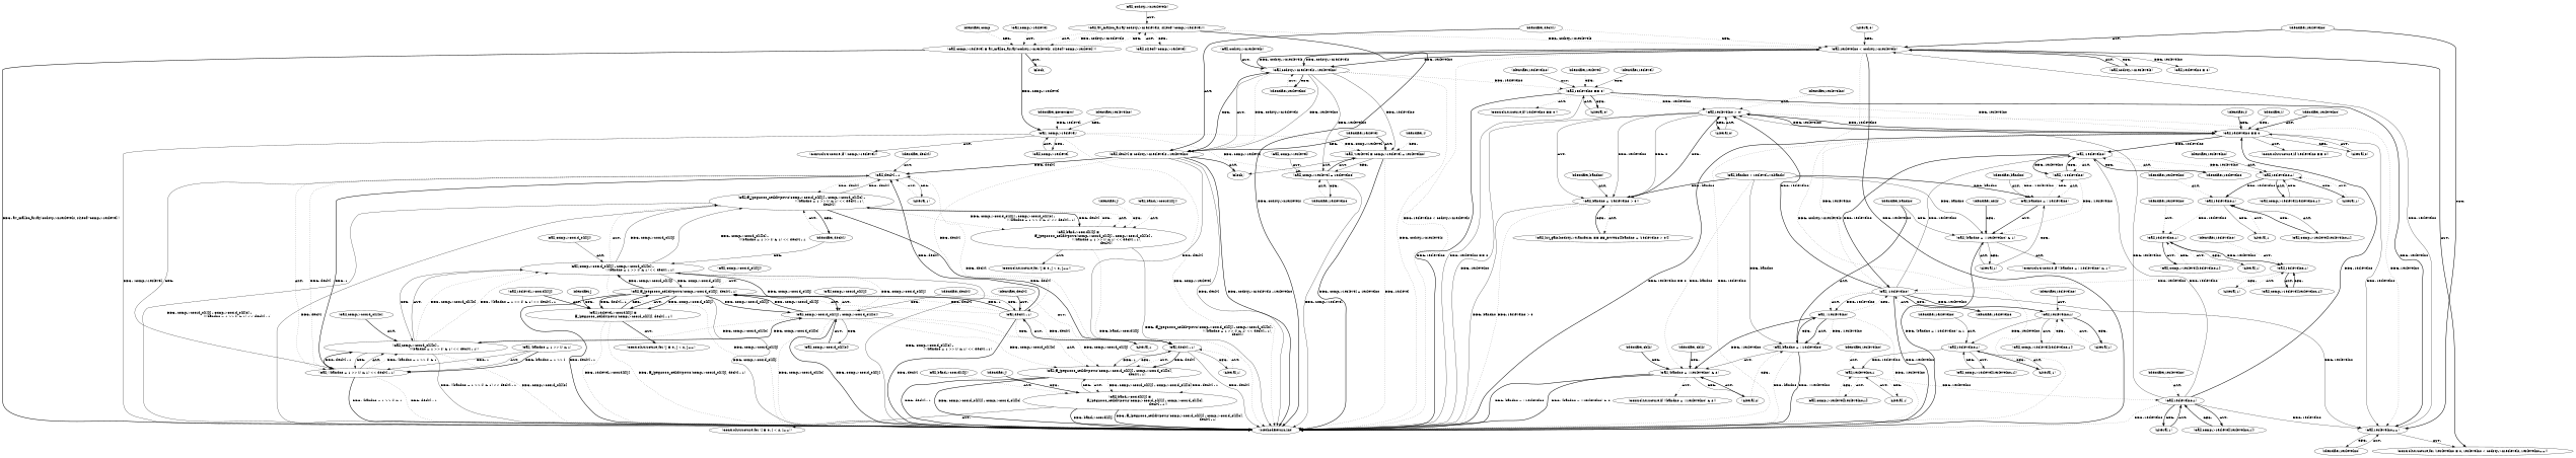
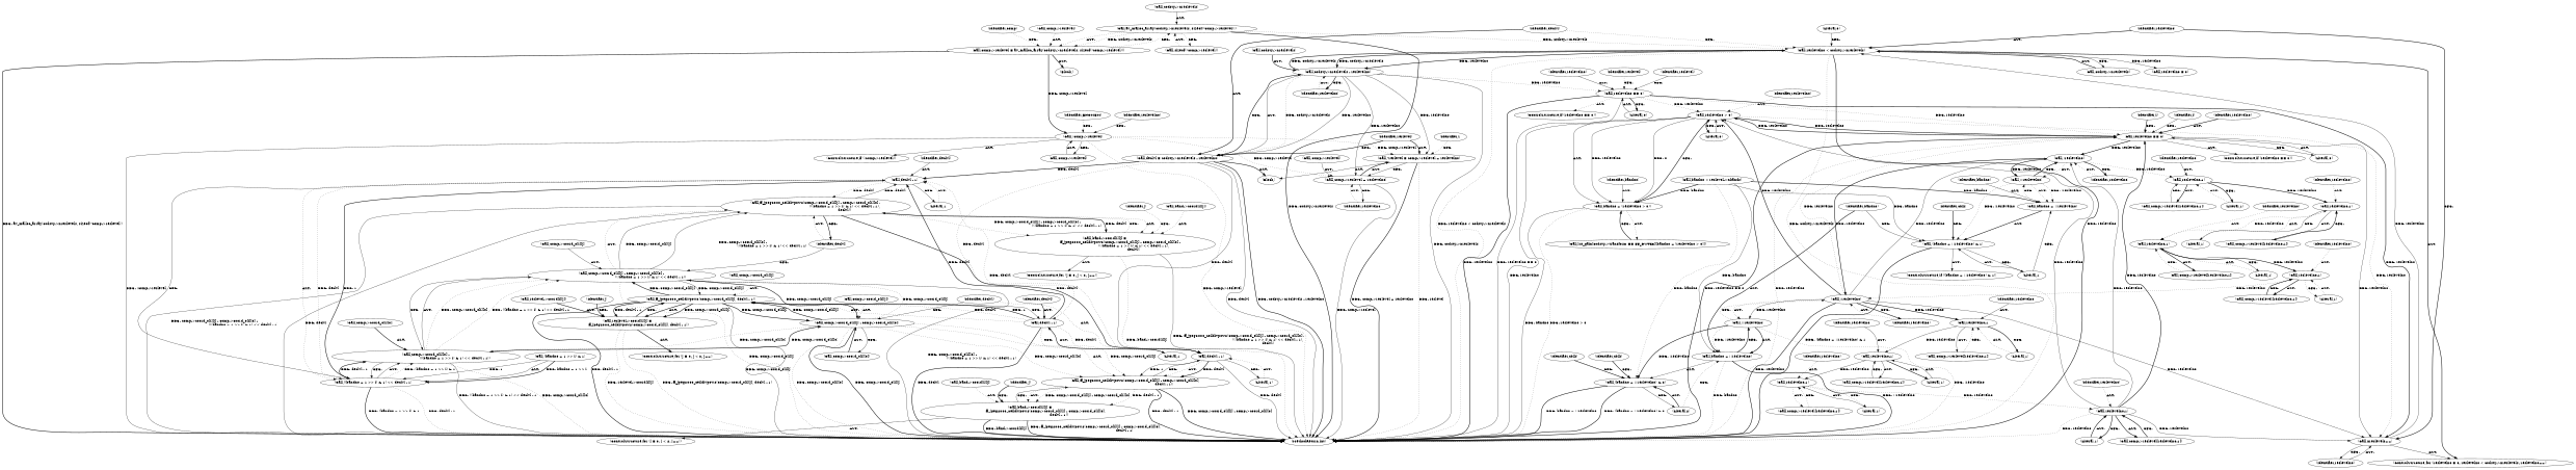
  digraph {
    edge [style=dotted]
    n1 [label="(Call,av_malloc_array(codsty->nreslevels, sizeof(*comp->reslevel)))"]
    n2 [label="(Call,comp->reslevel = av_malloc_array(codsty->nreslevels, sizeof(*comp->reslevel)))"]
    n3 [label="(Call,reslevelno < codsty->nreslevels)"]
    n4 [label="(Call,sizeof(*comp->reslevel))"]
    n5 [label="(MethodReturn,int)"]
    n6 [label="(Call,!comp->reslevel)"]
    n7 [label="(Block,)"]
    n8 [label="(Call,codsty->nreslevels - reslevelno)"]
    n9 [label="(ControlStructure,for (reslevelno = 0; reslevelno < codsty->nreslevels; reslevelno++))"]
    n10 [label="(Call,codsty->nreslevels)"]
    n11 [label="(Call,reslevelno = 0)"]
    n12 [label="(Call,*reslevel = comp->reslevel + reslevelno)"]
    n13 [label="(Call,comp->reslevel + reslevelno)"]
    n14 [label="(ControlStructure,if (!comp->reslevel))"]
    n15 [label="(Call,comp->reslevel)"]
    n16 [label="(Block,)"]
    n17 [label="(Identifier,reslevelno)"]
    n18 [label="(Call,declvl = codsty->nreslevels - reslevelno)"]
    n19 [label="(Call,reslevelno == 0)"]
    n20 [label="(Identifier,reslevelno)"]
    n21 [label="(Call,declvl - 1)"]
    n22 [label="(Call,declvl - 1)"]
    n23 [label="(Call,declvl - 1)"]
-   n24 [label="(Call,reslevelno++)"]
+   n24 [label="(Call,nreslevels++)"]
    n25 [label="(Call,reslevelno > 0)"]
    n26 [label="(Call,reslevelno == 0)"]
    n27 [label="(Literal,0)"]
    n28 [label="(ControlStructure,if (reslevelno == 0))"]
    n29 [label="(Call,ff_jpeg2000_ceildivpow2(comp->coord_o[i][j], declvl - 1))"]
    n30 [label="(Literal,1)"]
    n31 [label="(Call,ff_jpeg2000_ceildivpow2(comp->coord_o[i][j] - comp->coord_o[i][0],\n                                                    declvl - 1))"]
    n32 [label="(Literal,1)"]
    n33 [label="(Call,ff_jpeg2000_ceildivpow2(comp->coord_o[i][j] - comp->coord_o[i][0] -\n                                                    (((bandno + 1 >> i) & 1) << declvl - 1),\n                                                    declvl))"]
    n34 [label="(Call,((bandno + 1 >> i) & 1) << declvl - 1)"]
    n35 [label="(Literal,1)"]
    n36 [label="(Call,reslevel->coord[i][j] =\n                    ff_jpeg2000_ceildivpow2(comp->coord_o[i][j], declvl - 1))"]
    n37 [label="(Call,comp->coord_o[i][j] - comp->coord_o[i][0])"]
    n38 [label="(Call,comp->coord_o[i][j] - comp->coord_o[i][0] -\n                                                    (((bandno + 1 >> i) & 1) << declvl - 1))"]
    n39 [label="(ControlStructure,for (j = 0; j < 2; j++))"]
    n40 [label="(Call,comp->coord_o[i][0] -\n                                                    (((bandno + 1 >> i) & 1) << declvl - 1))"]
    n41 [label="(Call,comp->coord_o[i][0])"]
    n42 [label="(Call,band->coord[i][j] =\n                            ff_jpeg2000_ceildivpow2(comp->coord_o[i][j] - comp->coord_o[i][0],\n                                                    declvl - 1))"]
    n43 [label="(ControlStructure,for (j = 0; j < 2; j++))"]
    n44 [label="(Call,band->coord[i][j] =\n                            ff_jpeg2000_ceildivpow2(comp->coord_o[i][j] - comp->coord_o[i][0] -\n                                                    (((bandno + 1 >> i) & 1) << declvl - 1),\n                                                    declvl))"]
    n45 [label="(Identifier,declvl)"]
    n46 [label="(ControlStructure,for (j = 0; j < 2; j++))"]
    n47 [label="(Identifier,reslevelno)"]
    n48 [label="(Call,bandno + (reslevelno > 0))"]
    n49 [label="(Literal,0)"]
    n50 [label="(Call,!reslevelno)"]
    n51 [label="(ControlStructure,if (reslevelno == 0))"]
    n52 [label="(Literal,0)"]
    n53 [label="(Call,lut_gain[codsty->transform == FF_DWT53][bandno + (reslevelno > 0)])"]
    n54 [label="(Call,!!reslevelno)"]
    n55 [label="(Call,reslevelno-1)"]
    n56 [label="(Call,!reslevelno)"]
    n57 [label="(Identifier,reslevelno)"]
    n58 [label="(Call,(bandno + !!reslevelno) & 1)"]
    n59 [label="(Call,bandno + !!reslevelno)"]
    n60 [label="(Call,reslevelno-1)"]
    n61 [label="(Literal,1)"]
    n62 [label="(Call,comp->reslevel[reslevelno-1])"]
    n63 [label="(Call,!!reslevelno)"]
    n64 [label="(Call,reslevelno-1)"]
    n65 [label="(Identifier,reslevelno)"]
    n66 [label="(Literal,1)"]
    n67 [label="(ControlStructure,if ((bandno + !!reslevelno) & 1))"]
    n68 [label="(Call,reslevelno-1)"]
    n69 [label="(Literal,1)"]
    n70 [label="(Call,comp->reslevel[reslevelno-1])"]
    n71 [label="(Call,reslevelno-1)"]
    n72 [label="(Call,comp->reslevel[reslevelno-1])"]
    n73 [label="(Literal,1)"]
    n74 [label="(Literal,1)"]
    n75 [label="(Call,comp->reslevel[reslevelno-1])"]
    n76 [label="(Call,(bandno + !!reslevelno) & 2)"]
    n77 [label="(Call,bandno + !!reslevelno)"]
    n78 [label="(Call,reslevelno-1)"]
    n79 [label="(Call,comp->reslevel[reslevelno-1])"]
    n80 [label="(Literal,1)"]
-   n81 [label="(ControlStructure,if ((bandno + !!reslevelno) & 2))"]
    n82 [label="(Literal,2)"]
    n83 [label="(Call,reslevelno-1)"]
    n84 [label="(Call,comp->reslevel[reslevelno-1])"]
    n85 [label="(Literal,1)"]
    n86 [label="(Call,reslevelno-1)"]
    n87 [label="(Call,comp->reslevel[reslevelno-1])"]
    n88 [label="(Literal,1)"]
    n89 [label="(Call,comp->reslevel[reslevelno-1])"]
    n90 [label="(Literal,1)"]
    n91 [label="(Call,comp->reslevel)"]
    n92 [label="(Identifier,reslevelno)"]
    n93 [label="(Identifier,cblk)"]
    n94 [label="(Identifier,cblk)"]
    n95 [label="(Identifier,reslevelno)"]
    n96 [label="(Identifier,comp)"]
    n97 [label="(Call,bandno < reslevel->nbands)"]
    n98 [label="(Identifier,reslevel)"]
    n99 [label="(Identifier,j)"]
    n100 [label="(Identifier,declvl)"]
    n101 [label="(Call,codsty->nreslevels)"]
    n102 [label="(Identifier,i)"]
    n103 [label="(Identifier,reslevelno)"]
    n104 [label="(Identifier,reslevelno)"]
    n105 [label="(Call,(bandno + 1 >> i) & 1)"]
    n106 [label="(Call,codsty->nreslevels)"]
    n107 [label="(Identifier,i)"]
    n108 [label="(Identifier,bandno)"]
    n109 [label="(Identifier,cblk)"]
    n110 [label="(Identifier,reslevelno)"]
    n111 [label="(Identifier,reslevelno)"]
    n112 [label="(Call,band->coord[i][j])"]
    n113 [label="(Call,comp->coord_o[i][j])"]
    n114 [label="(Identifier,bandno)"]
    n115 [label="(Identifier,j)"]
    n116 [label="(Identifier,i)"]
    n117 [label="(Identifier,reslevelno)"]
    n118 [label="(Identifier,reslevel)"]
    n119 [label="(Identifier,ENOMEM)"]
    n120 [label="(Identifier,reslevelno)"]
    n121 [label="(Call,comp->reslevel)"]
    n122 [label="(Identifier,declvl)"]
    n123 [label="(Identifier,reslevelno)"]
    n124 [label="(Identifier,reslevelno)"]
    n125 [label="(Call,reslevel->coord[i][j])"]
    n126 [label="(Identifier,reslevelno)"]
    n127 [label="(Call,band->coord[i][j])"]
    n128 [label="(Identifier,reslevel)"]
    n129 [label="(Call,comp->coord_o[i][0])"]
    n130 [label="(Identifier,reslevelno)"]
    n131 [label="(Literal,0)"]
    n132 [label="(Call,comp->coord_o[i][j])"]
    n133 [label="(Call,comp->coord_o[i][j])"]
    n134 [label="(Identifier,declvl)"]
    n135 [label="(Identifier,declvl)"]
    n136 [label="(Identifier,reslevelno)"]
    n137 [label="(Identifier,j)"]
    n138 [label="(Identifier,bandno)"]
    n1 -> n2 [label="AST: "]
    n1 -> n2 [label="DDG: codsty->nreslevels"]
    n1 -> n3 [label="DDG: codsty->nreslevels"]
    n1 -> n4 [label="CFG: "]
    n1 -> n5 [label="DDG: codsty->nreslevels" style=bold]
    n2 -> n1 [label="CFG: "]
    n2 -> n5 [label="DDG: av_malloc_array(codsty->nreslevels, sizeof(*comp->reslevel))" style=bold]
    n2 -> n6 [label="DDG: comp->reslevel" style=bold]
    n2 -> n7 [label="AST: " style=bold]
    n3 -> n5 [label="DDG: reslevelno < codsty->nreslevels"]
    n3 -> n5 [label="DDG: codsty->nreslevels"]
    n3 -> n5 [label="DDG: reslevelno" style=bold]
    n3 -> n8 [label="DDG: codsty->nreslevels" style=bold]
    n3 -> n8 [label="DDG: reslevelno" style=bold]
    n3 -> n9 [label="AST: " style=bold]
    n3 -> n10 [label="CFG: " style=solid]
    n3 -> n11 [label="DDG: reslevelno" style=solid]
    n4 -> n1 [label="AST: "]
    n6 -> n5 [label="DDG: !comp->reslevel" style=solid]
    n6 -> n5 [label="DDG: comp->reslevel"]
    n6 -> n12 [label="DDG: comp->reslevel"]
    n6 -> n13 [label="DDG: comp->reslevel"]
    n6 -> n14 [label="AST: " style=solid]
    n6 -> n15 [label="CFG: " style=solid]
    n8 -> n3 [label="DDG: codsty->nreslevels" style=bold]
-   n8 -> n5 [label="DDG: codsty->nreslevels"]
+   n8 -> n5 [label="DDG: codsty->nreslevels" style=solid]
    n8 -> n12 [label="DDG: reslevelno" style=solid]
    n8 -> n13 [label="DDG: reslevelno" style=solid]
    n8 -> n18 [label="AST: " style=solid]
    n8 -> n18 [label="DDG: codsty->nreslevels"]
    n8 -> n18 [label="DDG: reslevelno" style=solid]
    n8 -> n19 [label="DDG: reslevelno"]
    n8 -> n20 [label="CFG: " style=bold]
    n10 -> n3 [label="AST: " style=bold]
    n12 -> n5 [label="DDG: comp->reslevel + reslevelno" style=bold]
    n12 -> n5 [label="DDG: reslevel"]
    n12 -> n13 [label="CFG: " style=solid]
    n12 -> n16 [label="AST: " style=solid]
    n13 -> n5 [label="DDG: comp->reslevel" style=solid]
    n13 -> n12 [label="AST: " style=bold]
    n13 -> n17 [label="CFG: " style=solid]
    n15 -> n6 [label="AST: " style=solid]
    n17 -> n13 [label="AST: "]
    n18 -> n5 [label="DDG: declvl" style=solid]
    n18 -> n5 [label="DDG: codsty->nreslevels - reslevelno" style=bold]
    n18 -> n8 [label="CFG: " style=bold]
    n18 -> n16 [label="AST: " style=bold]
    n18 -> n21 [label="DDG: declvl"]
    n18 -> n22 [label="DDG: declvl" style=solid]
    n18 -> n23 [label="DDG: declvl" style=bold]
    n19 -> n5 [label="DDG: reslevelno" style=bold]
    n19 -> n5 [label="DDG: reslevelno == 0" style=solid]
    n19 -> n24 [label="DDG: reslevelno" style=bold]
    n19 -> n25 [label="DDG: reslevelno"]
    n19 -> n26 [label="DDG: reslevelno"]
    n19 -> n27 [label="CFG: " style=bold]
    n19 -> n28 [label="AST: "]
    n20 -> n8 [label="AST: "]
    n21 -> n5 [label="DDG: declvl" style=bold]
    n21 -> n22 [label="DDG: declvl"]
    n21 -> n23 [label="DDG: declvl" style=bold]
    n21 -> n29 [label="AST: "]
    n21 -> n29 [label="DDG: declvl"]
    n21 -> n29 [label="DDG: 1" style=bold]
    n21 -> n30 [label="CFG: "]
    n22 -> n5 [label="DDG: declvl" style=solid]
    n22 -> n23 [label="DDG: declvl"]
    n22 -> n31 [label="AST: "]
    n22 -> n31 [label="DDG: declvl" style=bold]
    n22 -> n31 [label="DDG: 1" style=solid]
    n22 -> n32 [label="CFG: " style=solid]
    n23 -> n33 [label="DDG: declvl"]
    n23 -> n34 [label="AST: "]
    n23 -> n34 [label="DDG: declvl"]
    n23 -> n34 [label="DDG: 1" style=bold]
    n23 -> n35 [label="CFG: " style=solid]
    n24 -> n3 [label="DDG: reslevelno" style=solid]
    n24 -> n9 [label="AST: " style=solid]
    n24 -> n47 [label="CFG: " style=solid]
    n25 -> n5 [label="DDG: reslevelno" style=solid]
    n25 -> n24 [label="DDG: reslevelno"]
    n25 -> n26 [label="DDG: reslevelno" style=bold]
    n25 -> n48 [label="AST: " style=solid]
    n25 -> n48 [label="DDG: reslevelno" style=solid]
    n25 -> n48 [label="DDG: 0" style=solid]
    n25 -> n49 [label="CFG: " style=bold]
    n26 -> n5 [label="DDG: reslevelno == 0" style=bold]
    n26 -> n5 [label="DDG: reslevelno"]
    n26 -> n24 [label="DDG: reslevelno" style=solid]
    n26 -> n25 [label="DDG: reslevelno" style=bold]
    n26 -> n50 [label="DDG: reslevelno" style=bold]
    n26 -> n51 [label="AST: " style=solid]
    n26 -> n52 [label="CFG: " style=solid]
    n27 -> n19 [label="AST: " style=solid]
    n29 -> n5 [label="DDG: comp->coord_o[i][j]" style=solid]
    n29 -> n5 [label="DDG: declvl - 1" style=bold]
    n29 -> n21 [label="CFG: " style=solid]
    n29 -> n36 [label="AST: " style=bold]
    n29 -> n36 [label="DDG: comp->coord_o[i][j]" style=bold]
    n29 -> n36 [label="DDG: declvl - 1" style=bold]
    n29 -> n37 [label="DDG: comp->coord_o[i][j]" style=bold]
    n29 -> n38 [label="DDG: comp->coord_o[i][j]" style=bold]
    n30 -> n21 [label="AST: " style=bold]
    n31 -> n5 [label="DDG: declvl - 1" style=bold]
    n31 -> n5 [label="DDG: comp->coord_o[i][j] - comp->coord_o[i][0]" style=bold]
    n31 -> n22 [label="CFG: " style=solid]
    n31 -> n42 [label="AST: "]
    n31 -> n42 [label="DDG: comp->coord_o[i][j] - comp->coord_o[i][0]"]
    n31 -> n42 [label="DDG: declvl - 1"]
    n32 -> n22 [label="AST: "]
    n33 -> n5 [label="DDG: comp->coord_o[i][j] - comp->coord_o[i][0] -\n                                                    (((bandno + 1 >> i) & 1) << declvl - 1)" style=solid]
    n33 -> n5 [label="DDG: declvl" style=solid]
    n33 -> n22 [label="DDG: declvl" style=bold]
    n33 -> n23 [label="DDG: declvl" style=solid]
    n33 -> n44 [label="AST: "]
    n33 -> n44 [label="DDG: comp->coord_o[i][j] - comp->coord_o[i][0] -\n                                                    (((bandno + 1 >> i) & 1) << declvl - 1)"]
    n33 -> n44 [label="DDG: declvl" style=bold]
    n33 -> n45 [label="CFG: " style=bold]
    n34 -> n5 [label="DDG: (bandno + 1 >> i) & 1" style=bold]
    n34 -> n5 [label="DDG: declvl - 1"]
    n34 -> n23 [label="CFG: " style=solid]
    n34 -> n40 [label="AST: " style=solid]
    n34 -> n40 [label="DDG: (bandno + 1 >> i) & 1"]
    n34 -> n40 [label="DDG: declvl - 1" style=bold]
    n35 -> n23 [label="AST: "]
    n36 -> n5 [label="DDG: reslevel->coord[i][j]"]
    n36 -> n5 [label="DDG: ff_jpeg2000_ceildivpow2(comp->coord_o[i][j], declvl - 1)"]
    n36 -> n29 [label="CFG: " style=bold]
    n36 -> n39 [label="AST: " style=bold]
    n37 -> n5 [label="DDG: comp->coord_o[i][j]" style=bold]
    n37 -> n5 [label="DDG: comp->coord_o[i][0]"]
    n37 -> n29 [label="DDG: comp->coord_o[i][j]" style=bold]
    n37 -> n31 [label="AST: "]
    n37 -> n31 [label="DDG: comp->coord_o[i][j]"]
    n37 -> n31 [label="DDG: comp->coord_o[i][0]"]
    n37 -> n38 [label="DDG: comp->coord_o[i][j]"]
    n37 -> n40 [label="DDG: comp->coord_o[i][0]"]
    n37 -> n41 [label="CFG: " style=solid]
    n38 -> n5 [label="DDG: comp->coord_o[i][0] -\n                                                    (((bandno + 1 >> i) & 1) << declvl - 1)" style=solid]
    n38 -> n5 [label="DDG: comp->coord_o[i][j]"]
    n38 -> n29 [label="DDG: comp->coord_o[i][j]" style=solid]
    n38 -> n33 [label="AST: "]
    n38 -> n33 [label="DDG: comp->coord_o[i][j]" style=solid]
    n38 -> n33 [label="DDG: comp->coord_o[i][0] -\n                                                    (((bandno + 1 >> i) & 1) << declvl - 1)" style=solid]
    n38 -> n37 [label="DDG: comp->coord_o[i][j]" style=bold]
    n38 -> n40 [label="CFG: " style=solid]
    n40 -> n5 [label="DDG: ((bandno + 1 >> i) & 1) << declvl - 1" style=solid]
    n40 -> n5 [label="DDG: comp->coord_o[i][0]"]
    n40 -> n34 [label="CFG: " style=solid]
    n40 -> n37 [label="DDG: comp->coord_o[i][0]" style=bold]
    n40 -> n38 [label="AST: " style=solid]
    n40 -> n38 [label="DDG: comp->coord_o[i][0]"]
    n40 -> n38 [label="DDG: ((bandno + 1 >> i) & 1) << declvl - 1"]
    n41 -> n37 [label="AST: " style=bold]
    n42 -> n5 [label="DDG: ff_jpeg2000_ceildivpow2(comp->coord_o[i][j] - comp->coord_o[i][0],\n                                                    declvl - 1)" style=bold]
    n42 -> n5 [label="DDG: band->coord[i][j]" style=bold]
    n42 -> n31 [label="CFG: " style=solid]
    n42 -> n43 [label="AST: " style=solid]
    n44 -> n5 [label="DDG: band->coord[i][j]"]
    n44 -> n5 [label="DDG: ff_jpeg2000_ceildivpow2(comp->coord_o[i][j] - comp->coord_o[i][0] -\n                                                    (((bandno + 1 >> i) & 1) << declvl - 1),\n                                                    declvl)" style=solid]
    n44 -> n33 [label="CFG: "]
    n44 -> n46 [label="AST: " style=solid]
    n45 -> n33 [label="AST: "]
    n45 -> n38 [label="CFG: " style=solid]
    n47 -> n24 [label="AST: " style=solid]
    n48 -> n5 [label="DDG: bandno" style=solid]
    n48 -> n5 [label="DDG: reslevelno > 0"]
    n48 -> n25 [label="CFG: " style=bold]
    n48 -> n53 [label="AST: "]
    n49 -> n25 [label="AST: " style=solid]
    n50 -> n54 [label="AST: "]
    n50 -> n54 [label="DDG: reslevelno" style=bold]
    n50 -> n55 [label="DDG: reslevelno"]
    n50 -> n56 [label="DDG: reslevelno" style=bold]
    n50 -> n57 [label="CFG: " style=bold]
    n52 -> n26 [label="AST: " style=solid]
    n53 -> n48 [label="CFG: " style=bold]
    n54 -> n50 [label="CFG: " style=bold]
    n54 -> n58 [label="DDG: !reslevelno"]
    n54 -> n59 [label="AST: "]
    n54 -> n59 [label="DDG: !reslevelno"]
    n55 -> n60 [label="DDG: reslevelno" style=bold]
    n55 -> n61 [label="CFG: " style=bold]
    n55 -> n62 [label="AST: " style=bold]
    n56 -> n5 [label="DDG: reslevelno" style=bold]
    n56 -> n24 [label="DDG: reslevelno" style=solid]
    n56 -> n25 [label="DDG: reslevelno" style=bold]
    n56 -> n26 [label="DDG: reslevelno"]
    n56 -> n50 [label="DDG: reslevelno" style=solid]
    n56 -> n63 [label="AST: "]
    n56 -> n63 [label="DDG: reslevelno" style=solid]
    n56 -> n64 [label="DDG: reslevelno" style=bold]
    n56 -> n65 [label="CFG: " style=bold]
    n57 -> n50 [label="AST: "]
    n58 -> n5 [label="DDG: (bandno + !!reslevelno) & 1" style=bold]
    n58 -> n66 [label="CFG: " style=solid]
    n58 -> n67 [label="AST: " style=solid]
    n59 -> n54 [label="CFG: "]
    n59 -> n58 [label="AST: " style=bold]
    n60 -> n68 [label="DDG: reslevelno"]
    n60 -> n69 [label="CFG: " style=solid]
    n60 -> n70 [label="AST: " style=solid]
    n61 -> n55 [label="AST: "]
    n62 -> n55 [label="CFG: " style=solid]
    n63 -> n5 [label="DDG: !reslevelno"]
    n63 -> n56 [label="CFG: "]
    n63 -> n76 [label="DDG: !reslevelno" style=bold]
    n63 -> n77 [label="AST: " style=bold]
    n63 -> n77 [label="DDG: !reslevelno"]
    n64 -> n78 [label="DDG: reslevelno" style=solid]
    n64 -> n79 [label="AST: " style=solid]
    n64 -> n80 [label="CFG: " style=bold]
    n65 -> n56 [label="AST: "]
    n66 -> n58 [label="AST: " style=solid]
    n66 -> n59 [label="CFG: " style=solid]
    n68 -> n71 [label="DDG: reslevelno" style=bold]
    n68 -> n72 [label="AST: " style=bold]
    n68 -> n73 [label="CFG: " style=solid]
    n69 -> n60 [label="AST: "]
    n70 -> n60 [label="CFG: " style=bold]
    n71 -> n56 [label="DDG: reslevelno"]
    n71 -> n74 [label="CFG: "]
    n71 -> n75 [label="AST: " style=bold]
    n72 -> n68 [label="CFG: "]
    n73 -> n68 [label="AST: "]
    n74 -> n71 [label="AST: "]
    n75 -> n71 [label="CFG: " style=bold]
    n76 -> n5 [label="DDG: bandno + !!reslevelno" style=bold]
    n76 -> n5 [label="DDG: (bandno + !!reslevelno) & 2" style=bold]
-   n76 -> n81 [label="AST: "]
    n76 -> n82 [label="CFG: " style=solid]
    n77 -> n5 [label="DDG: !!reslevelno" style=bold]
    n77 -> n5 [label="DDG: bandno"]
    n77 -> n63 [label="CFG: " style=bold]
    n77 -> n76 [label="AST: " style=solid]
    n78 -> n83 [label="DDG: reslevelno" style=solid]
    n78 -> n84 [label="AST: " style=solid]
    n78 -> n85 [label="CFG: " style=bold]
    n79 -> n64 [label="CFG: "]
    n80 -> n64 [label="AST: "]
    n82 -> n76 [label="AST: " style=bold]
    n82 -> n77 [label="CFG: "]
    n83 -> n86 [label="DDG: reslevelno"]
    n83 -> n87 [label="AST: "]
    n83 -> n88 [label="CFG: "]
    n84 -> n78 [label="CFG: " style=solid]
    n85 -> n78 [label="AST: " style=solid]
    n86 -> n5 [label="DDG: reslevelno"]
    n86 -> n24 [label="DDG: reslevelno" style=solid]
    n86 -> n25 [label="DDG: reslevelno" style=solid]
    n86 -> n26 [label="DDG: reslevelno" style=bold]
    n86 -> n50 [label="DDG: reslevelno" style=solid]
    n86 -> n89 [label="AST: " style=bold]
    n86 -> n90 [label="CFG: " style=bold]
    n87 -> n83 [label="CFG: "]
    n88 -> n83 [label="AST: " style=solid]
    n89 -> n86 [label="CFG: " style=bold]
    n90 -> n86 [label="AST: " style=bold]
    n91 -> n13 [label="AST: " style=solid]
    n92 -> n68 [label="AST: "]
    n93 -> n76 [label="CFG: " style=bold]
    n94 -> n76 [label="CFG: " style=bold]
    n95 -> n71 [label="AST: "]
    n96 -> n2 [label="CFG: "]
    n97 -> n48 [label="DDG: bandno" style=bold]
    n97 -> n58 [label="DDG: bandno" style=solid]
    n97 -> n59 [label="DDG: bandno" style=bold]
    n97 -> n76 [label="DDG: bandno"]
    n97 -> n77 [label="DDG: bandno" style=solid]
    n98 -> n19 [label="CFG: "]
    n99 -> n36 [label="CFG: " style=bold]
    n100 -> n3 [label="CFG: "]
    n100 -> n18 [label="AST: " style=bold]
    n101 -> n1 [label="AST: " style=solid]
    n102 -> n12 [label="CFG: "]
    n103 -> n26 [label="AST: " style=bold]
    n104 -> n3 [label="AST: " style=bold]
    n104 -> n24 [label="CFG: " style=bold]
    n105 -> n34 [label="AST: " style=solid]
    n105 -> n34 [label="DDG: bandno + 1 >> i" style=bold]
    n105 -> n34 [label="DDG: 1" style=solid]
    n106 -> n8 [label="AST: " style=bold]
    n107 -> n26 [label="CFG: " style=bold]
    n108 -> n59 [label="AST: " style=solid]
    n109 -> n58 [label="CFG: " style=bold]
    n110 -> n83 [label="AST: "]
    n111 -> n86 [label="AST: "]
    n112 -> n42 [label="AST: "]
    n113 -> n38 [label="AST: " style=solid]
    n114 -> n48 [label="AST: " style=solid]
    n115 -> n42 [label="CFG: " style=bold]
    n116 -> n26 [label="CFG: " style=solid]
    n117 -> n60 [label="AST: "]
    n118 -> n12 [label="AST: " style=bold]
    n118 -> n18 [label="CFG: " style=bold]
-   n119 -> n6 [label="DDG: reslevel"]
+   n119 -> n6 [label="CFG: "]
    n120 -> n64 [label="AST: " style=solid]
    n121 -> n2 [label="AST: "]
    n122 -> n22 [label="AST: "]
    n122 -> n37 [label="CFG: " style=solid]
    n123 -> n6 [label="CFG: " style=solid]
    n124 -> n78 [label="AST: " style=solid]
    n125 -> n36 [label="AST: " style=bold]
    n126 -> n55 [label="AST: " style=solid]
    n127 -> n44 [label="AST: "]
    n128 -> n19 [label="CFG: " style=solid]
    n129 -> n40 [label="AST: " style=bold]
    n130 -> n19 [label="AST: " style=solid]
    n131 -> n3 [label="CFG: " style=solid]
    n132 -> n37 [label="AST: "]
    n133 -> n29 [label="AST: "]
    n134 -> n21 [label="AST: " style=bold]
    n135 -> n23 [label="AST: " style=solid]
    n136 -> n25 [label="AST: "]
    n137 -> n44 [label="CFG: "]
    n138 -> n58 [label="CFG: " style=solid]
    n138 -> n77 [label="AST: " style=bold]
  }
